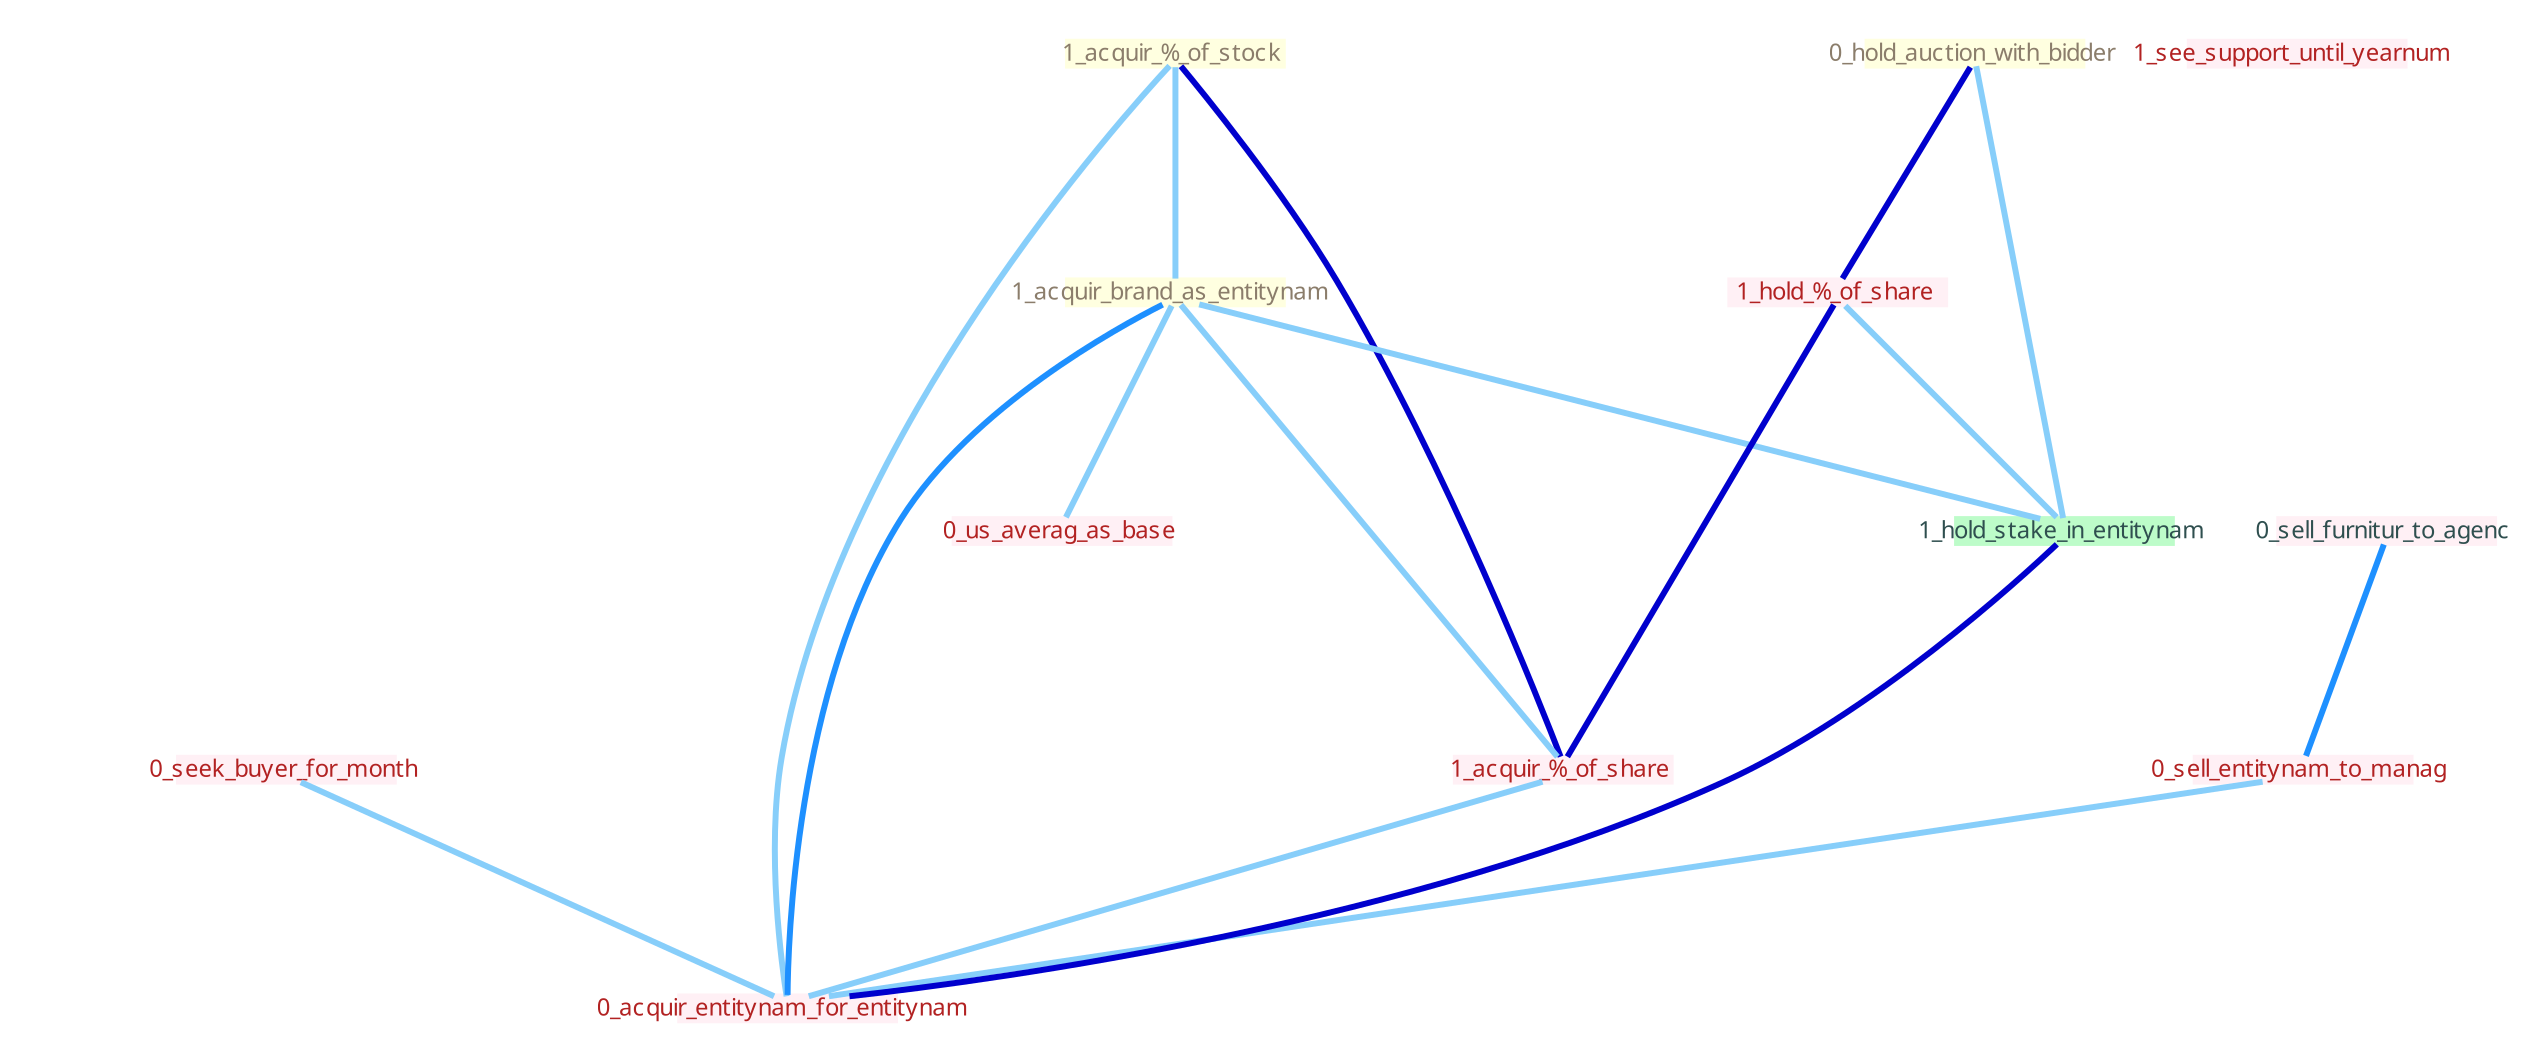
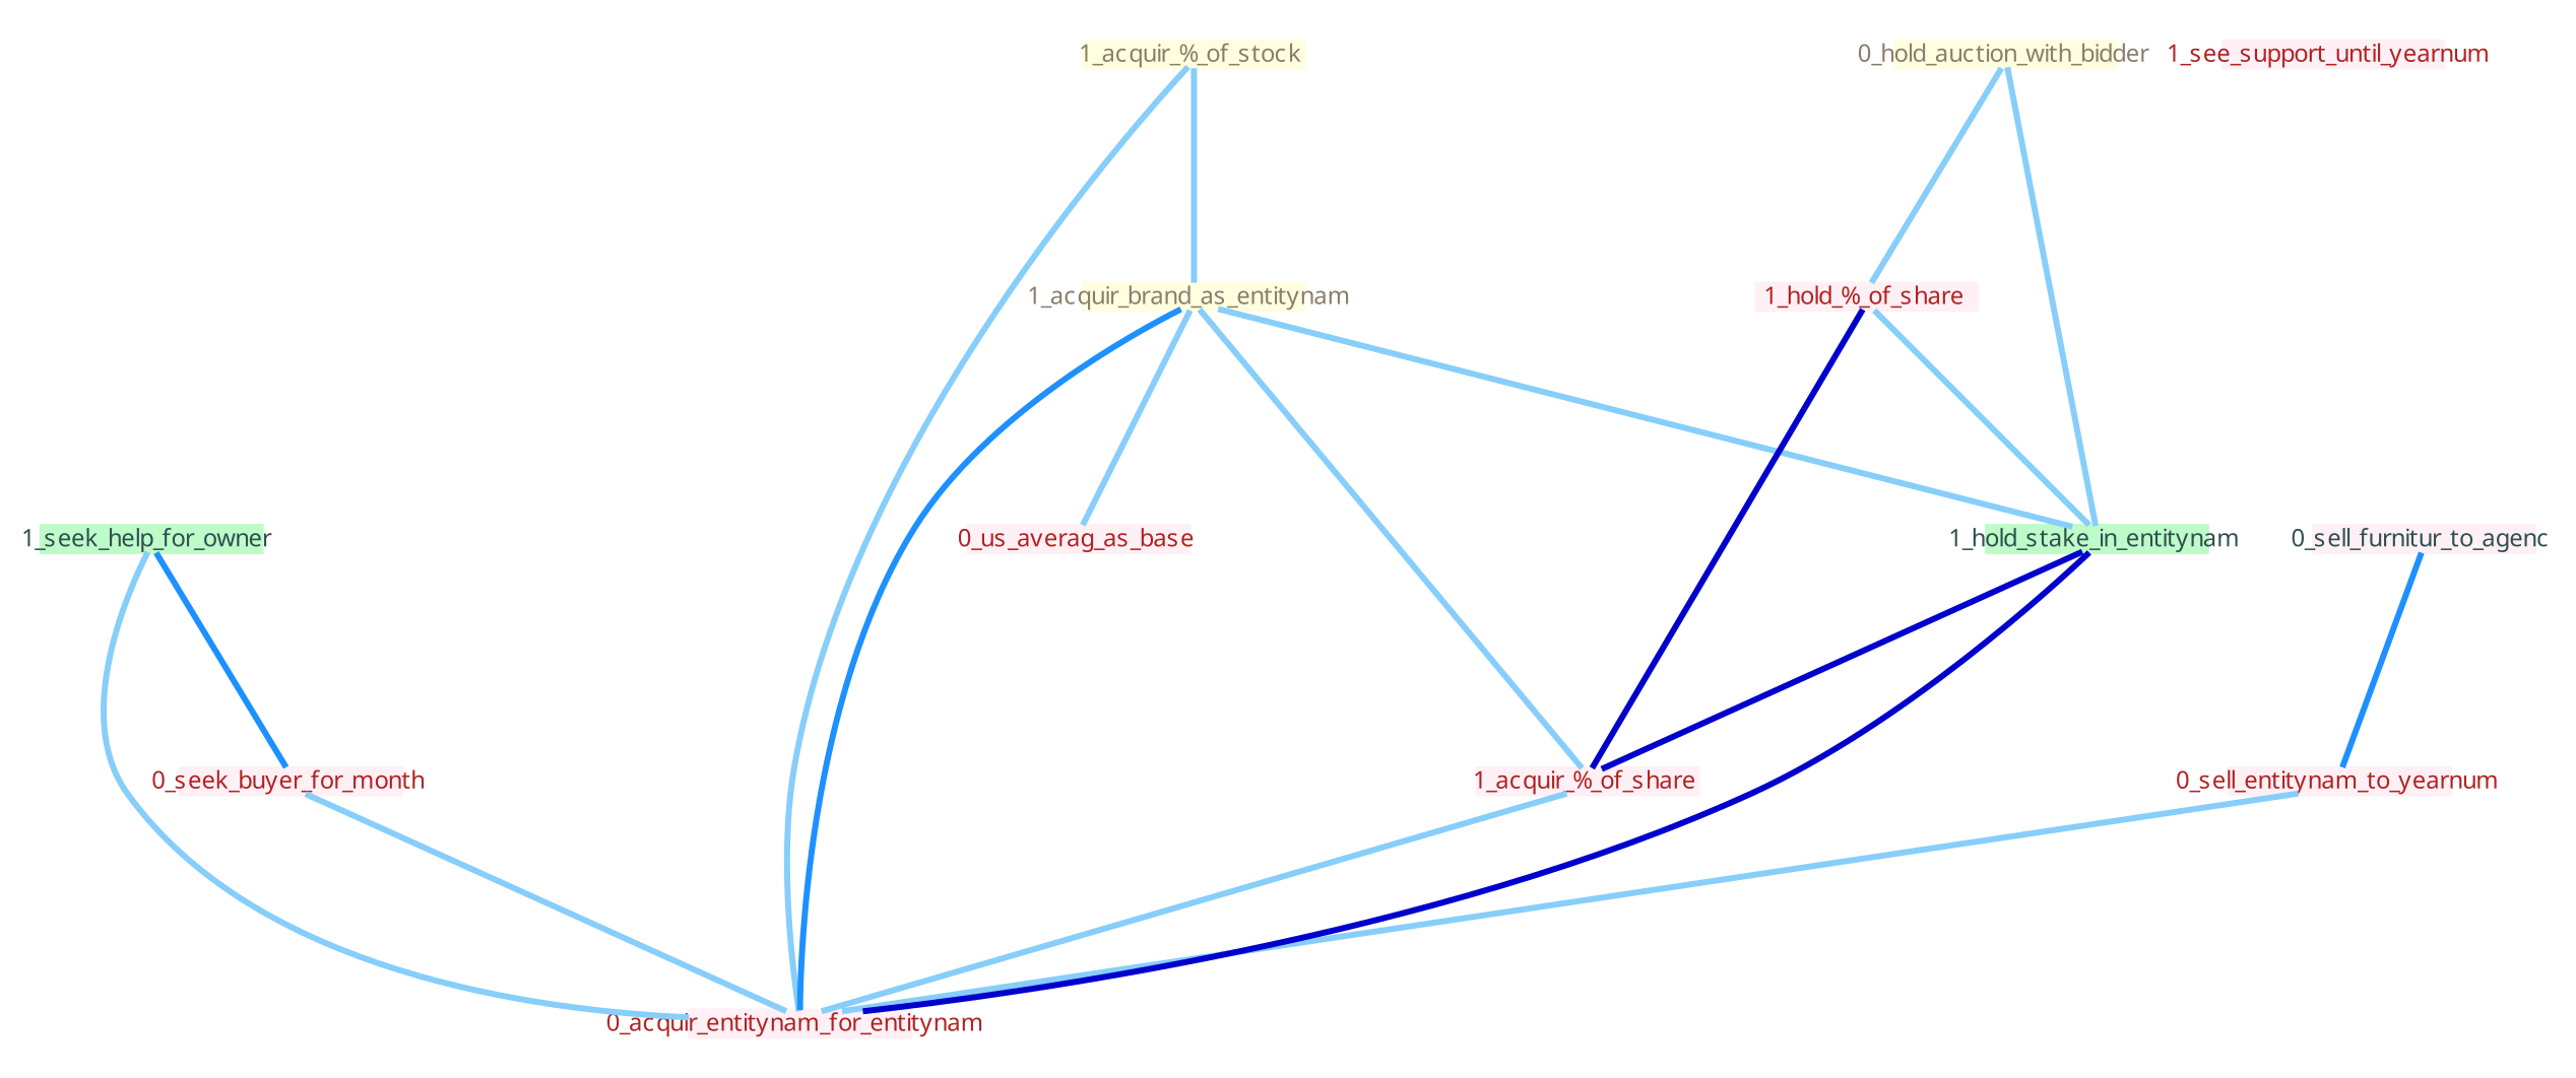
  graph {
    fontname="Noto Sans"
    node [color="#fff0f5" fixedsize=true fontcolor="#b22222" fontname="Noto Sans" fontsize=4 shape=polygon style=filled]
    edge [color="#87cefa" fontname="Noto Sans" w=1]
    "1_acquir_%_of_stock " [color="#ffffe0" fontcolor="#8b7d6b" height=.06 width=.5]
    "0_hold_auction_with_bidder " [color="#ffffe0" fontcolor="#8b7d6b" height=.06 width=.5]
    "1_acquir_brand_as_entitynam " [color="#ffffe0" fontcolor="#8b7d6b" height=.06 width=.5]
    "1_hold_%_of_share " [height=.06 width=.5]
    "0_seek_buyer_for_month " [height=.06 width=.5]
    "1_acquir_%_of_share " [height=.06 width=.5]
    "1_see_support_until_yearnum " [height=.06 width=.5]
    "0_sell_furnitur_to_agenc " [fontcolor="#2f4f4f" height=.06 width=.5]
    "0_us_averag_as_base " [height=.06 width=.5]
-   "0_sell_entitynam_to_manag " [height=.06 width=.5]
+   "0_sell_entitynam_to_manag " [height=.06 width=.5 label="0_sell_entitynam_to_yearnum"]
    "0_acquir_entitynam_for_entitynam " [height=.06 width=.5]
    "1_hold_stake_in_entitynam " [color="#BDFCC9" fontcolor="#2f4f4f" height=.06 width=.5]
+   "1_seek_help_for_owner " [color="#BDFCC9" fontcolor="#2f4f4f" height=.06 width=.5]
    subgraph sub_1 {
      "1_acquir_%_of_stock "
      "0_hold_auction_with_bidder "
      "1_acquir_brand_as_entitynam "
    }
    subgraph sub_2 {
      "1_hold_%_of_share "
      "0_seek_buyer_for_month "
      "1_acquir_%_of_share "
      "1_see_support_until_yearnum "
      "0_sell_furnitur_to_agenc "
      "0_us_averag_as_base "
      "0_sell_entitynam_to_manag "
      "0_acquir_entitynam_for_entitynam "
    }
    "1_acquir_%_of_stock " -- "1_acquir_brand_as_entitynam "
-   "1_acquir_%_of_stock " -- "1_acquir_%_of_share " [color="#0000cd" w=3]
+   "1_hold_stake_in_entitynam " -- "1_acquir_%_of_share " [color="#0000cd" w=3]
    "1_acquir_%_of_stock " -- "0_acquir_entitynam_for_entitynam "
-   "0_hold_auction_with_bidder " -- "1_hold_%_of_share " [color="#0000cd"]
+   "0_hold_auction_with_bidder " -- "1_hold_%_of_share "
    "0_hold_auction_with_bidder " -- "1_hold_stake_in_entitynam "
    "1_acquir_brand_as_entitynam " -- "1_acquir_%_of_share "
    "1_acquir_brand_as_entitynam " -- "0_us_averag_as_base "
    "1_acquir_brand_as_entitynam " -- "0_acquir_entitynam_for_entitynam " [color="#1e90ff" w=2]
    "1_acquir_brand_as_entitynam " -- "1_hold_stake_in_entitynam "
    "1_hold_%_of_share " -- "1_acquir_%_of_share " [color="#0000cd" w=3]
    "1_hold_%_of_share " -- "1_hold_stake_in_entitynam "
    "0_seek_buyer_for_month " -- "0_acquir_entitynam_for_entitynam "
    "1_acquir_%_of_share " -- "0_acquir_entitynam_for_entitynam "
    "0_sell_furnitur_to_agenc " -- "0_sell_entitynam_to_manag " [color="#1e90ff" w=2]
    "0_sell_entitynam_to_manag " -- "0_acquir_entitynam_for_entitynam "
    "1_hold_stake_in_entitynam " -- "0_acquir_entitynam_for_entitynam " [color="#0000cd"]
+   "1_seek_help_for_owner " -- "0_seek_buyer_for_month " [color="#1e90ff" w=2]
+   "1_seek_help_for_owner " -- "0_acquir_entitynam_for_entitynam "
  }
